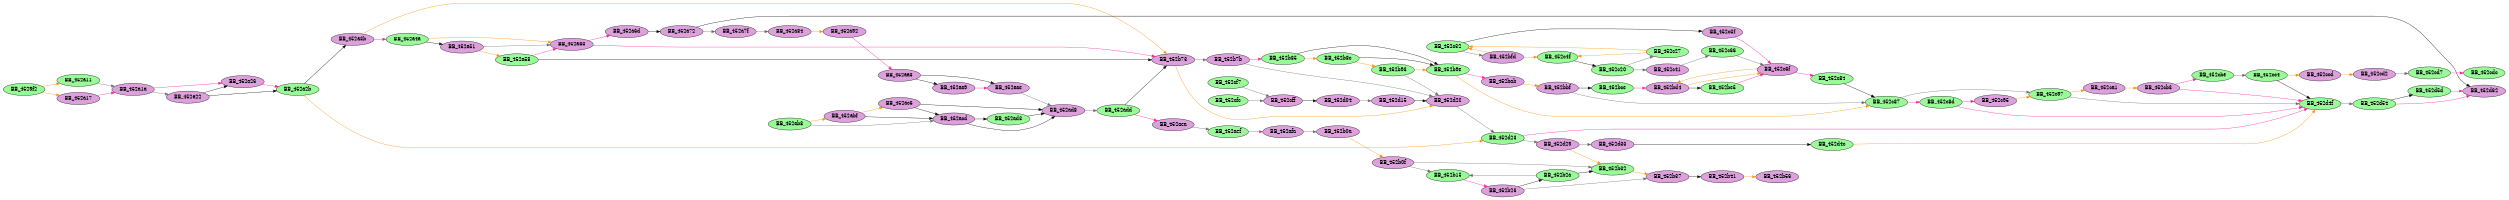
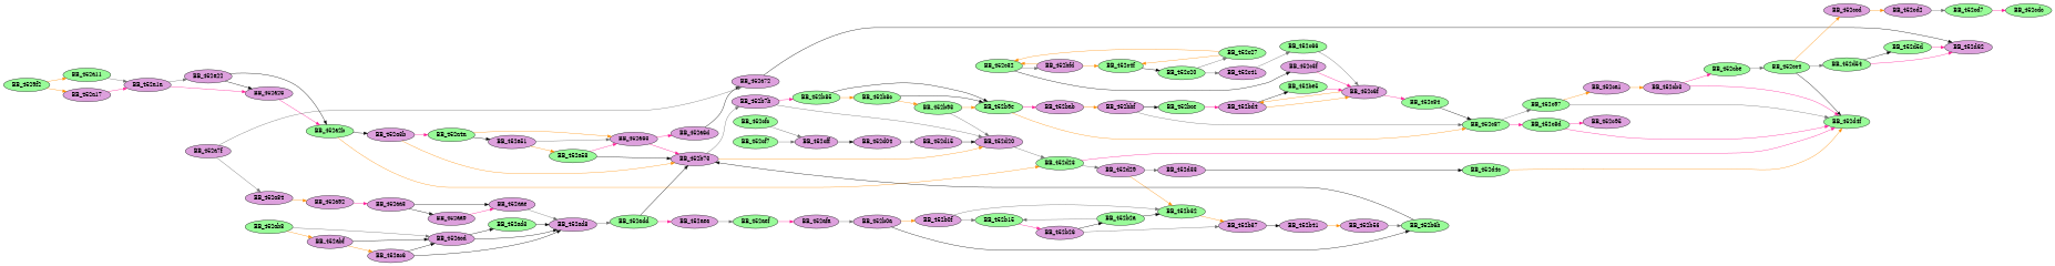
  digraph {
    rankdir=LR
    node [fillcolor=plum style=filled]
    edge [color=gray40]
    BB_4529f2 [fillcolor=palegreen]
    BB_452a11 [fillcolor=palegreen]
    BB_452a17
    BB_452a1a
    BB_452a22
    BB_452a26
    BB_452a2b [fillcolor=palegreen]
    BB_452a3b
    BB_452d23 [fillcolor=palegreen]
    BB_452a4a [fillcolor=palegreen]
    BB_452b73
    BB_452d4f [fillcolor=palegreen]
    BB_452d29
    BB_452a51
    BB_452a63
    BB_452b7b
    BB_452d20
    BB_452d54 [fillcolor=palegreen]
    BB_452b32 [fillcolor=palegreen]
    BB_452d33
    BB_452a58 [fillcolor=palegreen]
    BB_452a6d
    BB_452b85 [fillcolor=palegreen]
    BB_452a72
    BB_452a7f
    BB_452d62
    BB_452a84
    BB_452a92
    BB_452aa3
    BB_452aa9
    BB_452aae
    BB_452ad8
    BB_452add [fillcolor=palegreen]
    BB_452ab8 [fillcolor=palegreen]
    BB_452abf
    BB_452acd
    BB_452aea
    BB_452ac6
    BB_452ad3 [fillcolor=palegreen]
    BB_452aef [fillcolor=palegreen]
    BB_452afa
    BB_452b0a
    BB_452b0f
+   BB_452b6b [fillcolor=palegreen]
    BB_452b15 [fillcolor=palegreen]
    BB_452b26
    BB_452b37
    BB_452b2a [fillcolor=palegreen]
    BB_452b41
    BB_452b56
    BB_452b8c [fillcolor=palegreen]
    BB_452b9e [fillcolor=palegreen]
    BB_452b93 [fillcolor=palegreen]
    BB_452bab
    BB_452c87 [fillcolor=palegreen]
    BB_452bbf
    BB_452c8d [fillcolor=palegreen]
    BB_452c97 [fillcolor=palegreen]
    BB_452bce [fillcolor=palegreen]
    BB_452c95
    BB_452ca1
    BB_452bd4
    BB_452be5 [fillcolor=palegreen]
    BB_452c6f
    BB_452c84 [fillcolor=palegreen]
    n66 [fillcolor=palegreen label=BB_452c4f]
    BB_452bfd
    BB_452c32 [fillcolor=palegreen]
    BB_452c20 [fillcolor=palegreen]
    BB_452c3f
    BB_452c27 [fillcolor=palegreen]
    BB_452c41
    BB_452c66 [fillcolor=palegreen]
    BB_452cb3
    BB_452cbe [fillcolor=palegreen]
    BB_452d5d [fillcolor=palegreen]
    BB_452cc4 [fillcolor=palegreen]
    BB_452ccd
    BB_452cd2
    BB_452cd7 [fillcolor=palegreen]
    BB_452cdc [fillcolor=palegreen]
    BB_452cf7 [fillcolor=palegreen]
    BB_452cff
    BB_452cfc [fillcolor=palegreen]
    BB_452d04
    BB_452d15
    BB_452d4c [fillcolor=palegreen]
    BB_4529f2 -> BB_452a11 [color=darkorange]
    BB_4529f2 -> BB_452a17 [color=darkorange]
    BB_452a11 -> BB_452a1a
    BB_452a17 -> BB_452a1a [color=deeppink]
    BB_452a1a -> BB_452a22
    BB_452a1a -> BB_452a26 [color=deeppink]
    BB_452a22 -> BB_452a26 [color=black]
    BB_452a22 -> BB_452a2b [color=black]
    BB_452a26 -> BB_452a2b [color=deeppink]
    BB_452a2b -> BB_452a3b [color=black]
    BB_452a2b -> BB_452d23 [color=darkorange]
    BB_452a3b -> BB_452a4a [color=deeppink]
    BB_452a3b -> BB_452b73 [color=darkorange]
    BB_452d23 -> BB_452d4f [color=deeppink]
    BB_452d23 -> BB_452d29
    BB_452a4a -> BB_452a51 [color=black]
    BB_452a4a -> BB_452a63 [color=darkorange]
    BB_452b73 -> BB_452b7b
    BB_452b73 -> BB_452d20 [color=darkorange]
-   BB_452d4f -> BB_452d54
+   BB_452cc4 -> BB_452d54
    BB_452d29 -> BB_452b32 [color=darkorange]
    BB_452d29 -> BB_452d33
    BB_452a51 -> BB_452a63
    BB_452a51 -> BB_452a58 [color=darkorange]
    BB_452a63 -> BB_452b73 [color=deeppink]
    BB_452a63 -> BB_452a6d [color=deeppink]
    BB_452b7b -> BB_452d20
    BB_452b7b -> BB_452b85 [color=deeppink]
    BB_452d20 -> BB_452d23
    BB_452d54 -> BB_452d62 [color=deeppink]
    BB_452d54 -> BB_452d5d [color=black]
    BB_452b32 -> BB_452b37 [color=darkorange]
    BB_452d33 -> BB_452d4c [color=black]
    BB_452a58 -> BB_452b73 [color=black]
    BB_452a58 -> BB_452a63 [color=deeppink]
    BB_452a6d -> BB_452a72 [color=black]
    BB_452b85 -> BB_452b8c [color=darkorange]
    BB_452b85 -> BB_452b9e [color=black]
-   BB_452a72 -> BB_452a7f
+   BB_452a7f -> BB_452a72
    BB_452a72 -> BB_452d62 [color=black]
    BB_452a7f -> BB_452a84
    BB_452a84 -> BB_452a92 [color=darkorange]
    BB_452a92 -> BB_452aa3 [color=deeppink]
    BB_452aa3 -> BB_452aa9 [color=black]
    BB_452aa3 -> BB_452aae [color=black]
    BB_452aa9 -> BB_452aae [color=deeppink]
    BB_452aae -> BB_452ad8
    BB_452ad8 -> BB_452add
    BB_452add -> BB_452b73 [color=black]
    BB_452add -> BB_452aea [color=deeppink]
    BB_452ab8 -> BB_452abf [color=darkorange]
    BB_452ab8 -> BB_452acd
    BB_452abf -> BB_452acd [color=black]
    BB_452abf -> BB_452ac6 [color=darkorange]
    BB_452acd -> BB_452ad8 [color=black]
    BB_452acd -> BB_452ad3 [color=black]
    BB_452aea -> BB_452aef
    BB_452ac6 -> BB_452ad8 [color=black]
    BB_452ac6 -> BB_452acd [color=black]
    BB_452ad3 -> BB_452ad8 [color=black]
    BB_452aef -> BB_452afa [color=deeppink]
    BB_452afa -> BB_452b0a
    BB_452b0a -> BB_452b0f [color=darkorange]
+   BB_452b0a -> BB_452b6b [color=black]
    BB_452b0f -> BB_452b32
    BB_452b0f -> BB_452b15
+   BB_452b6b -> BB_452b73 [color=black]
    BB_452b15 -> BB_452b26 [color=deeppink]
    BB_452b26 -> BB_452b37
    BB_452b26 -> BB_452b2a [color=black]
    BB_452b37 -> BB_452b41 [color=black]
    BB_452b2a -> BB_452b32 [color=black]
    BB_452b2a -> BB_452b15
    BB_452b41 -> BB_452b56 [color=darkorange]
+   BB_452b56 -> BB_452b6b
    BB_452b8c -> BB_452b9e [color=black]
    BB_452b8c -> BB_452b93 [color=darkorange]
    BB_452b9e -> BB_452bab [color=deeppink]
    BB_452b9e -> BB_452c87 [color=darkorange]
    BB_452b93 -> BB_452d20
    BB_452b93 -> BB_452b9e [color=darkorange]
    BB_452bab -> BB_452bbf [color=darkorange]
    BB_452c87 -> BB_452c8d [color=deeppink]
    BB_452c87 -> BB_452c97
    BB_452bbf -> BB_452c87
    BB_452bbf -> BB_452bce [color=black]
    BB_452c8d -> BB_452d4f [color=deeppink]
    BB_452c8d -> BB_452c95 [color=deeppink]
    BB_452c97 -> BB_452d4f
    BB_452c97 -> BB_452ca1 [color=darkorange]
    BB_452bce -> BB_452bd4 [color=deeppink]
-   BB_452c95 -> BB_452c97 [color=darkorange]
    BB_452ca1 -> BB_452cb3 [color=darkorange]
    BB_452bd4 -> BB_452be5 [color=black]
    BB_452bd4 -> BB_452c6f [color=darkorange]
    BB_452be5 -> BB_452c6f [color=deeppink]
    BB_452c6f -> BB_452bd4 [color=darkorange]
    BB_452c6f -> BB_452c84 [color=deeppink]
    BB_452c84 -> BB_452c87 [color=black]
    n66 -> BB_452c20 [color=black]
    BB_452bfd -> n66 [color=darkorange]
    BB_452bfd -> BB_452c32 [color=darkorange]
    BB_452c32 -> BB_452bfd
    BB_452c32 -> BB_452c3f [color=black]
    BB_452c20 -> BB_452c27
    BB_452c20 -> BB_452c41
    BB_452c3f -> BB_452c6f [color=deeppink]
    BB_452c27 -> n66 [color=darkorange]
    BB_452c27 -> BB_452c32 [color=darkorange]
    BB_452c41 -> BB_452c66
    BB_452c66 -> BB_452c6f
    BB_452cb3 -> BB_452d4f [color=deeppink]
    BB_452cb3 -> BB_452cbe [color=deeppink]
    BB_452cbe -> BB_452cc4
    BB_452d5d -> BB_452d62 [color=deeppink]
    BB_452cc4 -> BB_452d4f [color=black]
    BB_452cc4 -> BB_452ccd [color=darkorange]
    BB_452ccd -> BB_452cd2 [color=darkorange]
    BB_452cd2 -> BB_452cd7
    BB_452cd7 -> BB_452cdc [color=deeppink]
    BB_452cf7 -> BB_452cff
    BB_452cff -> BB_452d04 [color=black]
    BB_452cfc -> BB_452cff
    BB_452d04 -> BB_452d15
    BB_452d15 -> BB_452d20 [color=black]
    BB_452d4c -> BB_452d4f [color=darkorange]
  }
